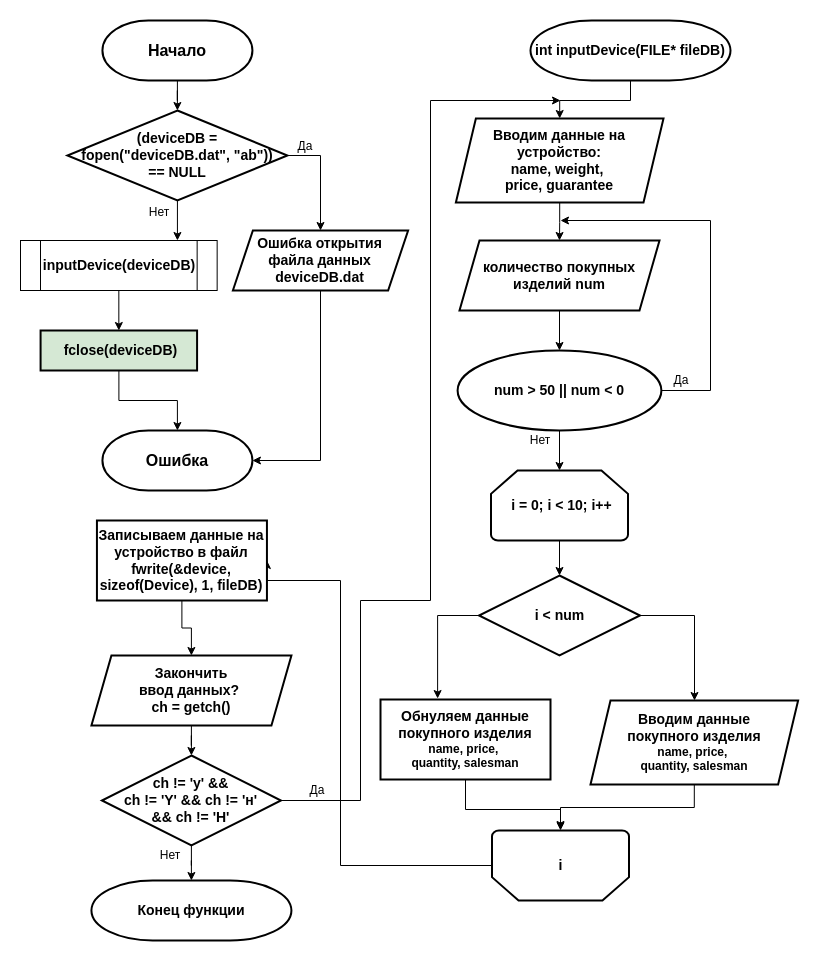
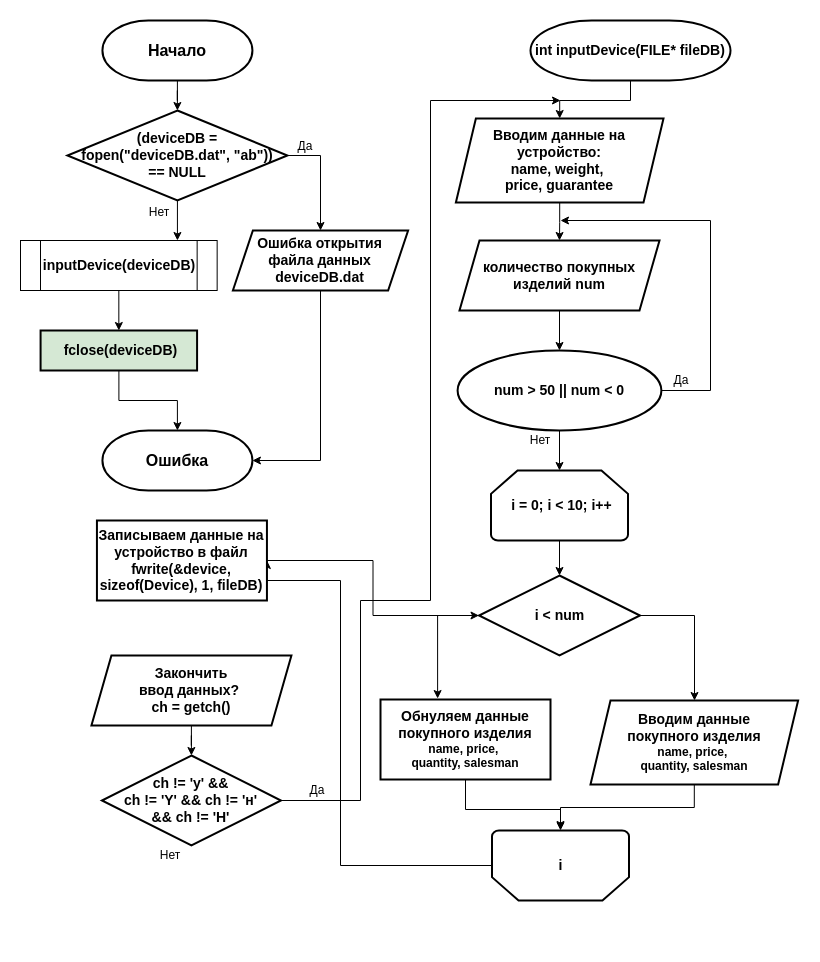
  <mxCell id="0" />
  <mxCell id="1" parent="0" />
  <mxCell id="2" value="" style="edgeStyle=orthogonalEdgeStyle;rounded=0;orthogonalLoop=1;jettySize=auto;html=1;fontColor=#000000;" edge="1" parent="1" source="3" target="14"><mxGeometry relative="1" as="geometry" /></mxCell>
  <mxCell id="3" value="&lt;span style=&quot;font-size: 16px&quot;&gt;&lt;b&gt;Начало&lt;/b&gt;&lt;/span&gt;" style="strokeWidth=2;html=1;shape=mxgraph.flowchart.terminator;whiteSpace=wrap;" parent="1" vertex="1"><mxGeometry x="101.93" y="20" width="150" height="60" as="geometry" /></mxCell>
  <mxCell id="4" value="&lt;span style=&quot;font-size: 16px&quot;&gt;&lt;b&gt;Ошибка&lt;/b&gt;&lt;/span&gt;" style="strokeWidth=2;html=1;shape=mxgraph.flowchart.terminator;whiteSpace=wrap;" parent="1" vertex="1"><mxGeometry x="101.93" y="430" width="150" height="60" as="geometry" /></mxCell>
  <mxCell id="5" value="" style="edgeStyle=orthogonalEdgeStyle;rounded=0;orthogonalLoop=1;jettySize=auto;html=1;fontColor=#000000;" edge="1" parent="1" source="6" target="11"><mxGeometry relative="1" as="geometry" /></mxCell>
  <mxCell id="6" value="&lt;span style=&quot;font-size: 14px;&quot;&gt;&lt;b&gt;int inputDevice(FILE* fileDB)&lt;/b&gt;&lt;/span&gt;" style="strokeWidth=2;html=1;shape=mxgraph.flowchart.terminator;whiteSpace=wrap;" parent="1" vertex="1"><mxGeometry x="530" y="20" width="200" height="60" as="geometry" /></mxCell>
- <mxCell id="7" value="&lt;span style=&quot;font-size: 14px&quot;&gt;&lt;b&gt;Конец функции&lt;/b&gt;&lt;/span&gt;" style="strokeWidth=2;html=1;shape=mxgraph.flowchart.terminator;whiteSpace=wrap;" parent="1" vertex="1"><mxGeometry x="90.93" y="880" width="200" height="60" as="geometry" /></mxCell>
  <mxCell id="8" value="" style="edgeStyle=orthogonalEdgeStyle;rounded=0;orthogonalLoop=1;jettySize=auto;html=1;fontColor=#000000;" edge="1" parent="1" source="9" target="20"><mxGeometry relative="1" as="geometry" /></mxCell>
  <mxCell id="9" value="&lt;div&gt;&lt;span style=&quot;font-size: 14px;&quot;&gt;&lt;b&gt;inputDevice(deviceDB)&lt;/b&gt;&lt;/span&gt;&lt;br&gt;&lt;/div&gt;" style="shape=process;whiteSpace=wrap;html=1;backgroundOutline=1;" parent="1" vertex="1"><mxGeometry x="20" y="240" width="196.65" height="50" as="geometry" /></mxCell>
  <mxCell id="10" value="" style="edgeStyle=orthogonalEdgeStyle;rounded=0;orthogonalLoop=1;jettySize=auto;html=1;fontColor=#000000;" edge="1" parent="1" source="11" target="22"><mxGeometry relative="1" as="geometry" /></mxCell>
  <mxCell id="11" value="&lt;font style=&quot;&quot;&gt;&lt;span style=&quot;font-size: 14px;&quot;&gt;&lt;b&gt;Вводим данные на устройство:&lt;br&gt;&lt;/b&gt;&lt;/span&gt;&lt;b style=&quot;font-size: 14px;&quot;&gt;name,&amp;nbsp;&lt;/b&gt;&lt;b style=&quot;font-size: 14px;&quot;&gt;weight,&amp;nbsp;&lt;br&gt;&lt;/b&gt;&lt;b style=&quot;font-size: 14px;&quot;&gt;price,&amp;nbsp;&lt;/b&gt;&lt;b style=&quot;font-size: 14px;&quot;&gt;guarantee&lt;/b&gt;&lt;br&gt;&lt;/font&gt;" style="shape=parallelogram;perimeter=parallelogramPerimeter;whiteSpace=wrap;html=1;fixedSize=1;strokeWidth=2;" parent="1" vertex="1"><mxGeometry x="455.38" y="118" width="207.62" height="84" as="geometry" /></mxCell>
  <mxCell id="12" style="edgeStyle=orthogonalEdgeStyle;rounded=0;orthogonalLoop=1;jettySize=auto;html=1;exitX=1;exitY=0.5;exitDx=0;exitDy=0;fontColor=#000000;" edge="1" parent="1" source="14" target="16"><mxGeometry relative="1" as="geometry" /></mxCell>
  <mxCell id="13" style="edgeStyle=orthogonalEdgeStyle;rounded=0;orthogonalLoop=1;jettySize=auto;html=1;entryX=0.798;entryY=0;entryDx=0;entryDy=0;entryPerimeter=0;fontColor=#000000;" edge="1" parent="1" source="14" target="9"><mxGeometry relative="1" as="geometry" /></mxCell>
  <mxCell id="14" value="&lt;span style=&quot;font-size: 14px;&quot;&gt;&lt;b&gt;(deviceDB = fopen(&quot;deviceDB.dat&quot;, &quot;ab&quot;)) &lt;br&gt;== NULL&lt;/b&gt;&lt;/span&gt;" style="rhombus;whiteSpace=wrap;html=1;strokeWidth=2;" vertex="1" parent="1"><mxGeometry x="66.93" y="110" width="220" height="90" as="geometry" /></mxCell>
  <mxCell id="15" style="edgeStyle=orthogonalEdgeStyle;rounded=0;orthogonalLoop=1;jettySize=auto;html=1;fontColor=#000000;" edge="1" parent="1" source="16" target="4"><mxGeometry relative="1" as="geometry"><Array as="points"><mxPoint x="320" y="460" /></Array></mxGeometry></mxCell>
  <mxCell id="16" value="&lt;font style=&quot;&quot;&gt;&lt;span style=&quot;font-size: 14px;&quot;&gt;&lt;b&gt;Ошибка открытия файла данных deviceDB.dat&lt;/b&gt;&lt;/span&gt;&lt;br&gt;&lt;/font&gt;" style="shape=parallelogram;perimeter=parallelogramPerimeter;whiteSpace=wrap;html=1;fixedSize=1;strokeWidth=2;" vertex="1" parent="1"><mxGeometry x="232.38" y="230" width="175.24" height="60" as="geometry" /></mxCell>
  <mxCell id="17" value="Да" style="text;html=1;strokeColor=none;fillColor=none;align=center;verticalAlign=middle;whiteSpace=wrap;rounded=0;" vertex="1" parent="1"><mxGeometry x="284.93" y="136" width="40" height="20" as="geometry" /></mxCell>
  <mxCell id="18" value="Нет" style="text;html=1;strokeColor=none;fillColor=none;align=center;verticalAlign=middle;whiteSpace=wrap;rounded=0;" vertex="1" parent="1"><mxGeometry x="139" y="202" width="40" height="20" as="geometry" /></mxCell>
  <mxCell id="19" style="edgeStyle=orthogonalEdgeStyle;rounded=0;orthogonalLoop=1;jettySize=auto;html=1;entryX=0.5;entryY=0;entryDx=0;entryDy=0;entryPerimeter=0;fontColor=#000000;" edge="1" parent="1" source="20" target="4"><mxGeometry relative="1" as="geometry" /></mxCell>
  <mxCell id="20" value="&lt;span style=&quot;font-size: 14px;&quot;&gt;&lt;b&gt;&amp;nbsp;fclose(deviceDB)&lt;/b&gt;&lt;/span&gt;" style="whiteSpace=wrap;html=1;strokeWidth=2;align=center;fillColor=#d5e8d4;" vertex="1" parent="1"><mxGeometry x="40.08" y="330" width="156.5" height="40" as="geometry" /></mxCell>
  <mxCell id="21" value="" style="edgeStyle=orthogonalEdgeStyle;rounded=0;orthogonalLoop=1;jettySize=auto;html=1;fontColor=#000000;" edge="1" parent="1" source="22" target="25"><mxGeometry relative="1" as="geometry" /></mxCell>
  <mxCell id="22" value="&lt;font style=&quot;&quot;&gt;&lt;span style=&quot;font-size: 14px;&quot;&gt;&lt;b&gt;количество покупных изделий num&lt;/b&gt;&lt;/span&gt;&lt;br&gt;&lt;/font&gt;" style="shape=parallelogram;perimeter=parallelogramPerimeter;whiteSpace=wrap;html=1;fixedSize=1;strokeWidth=2;" vertex="1" parent="1"><mxGeometry x="459" y="240" width="200" height="70" as="geometry" /></mxCell>
  <mxCell id="23" style="edgeStyle=orthogonalEdgeStyle;rounded=0;orthogonalLoop=1;jettySize=auto;html=1;fontColor=#000000;" edge="1" parent="1" source="25"><mxGeometry relative="1" as="geometry"><mxPoint x="560" y="220" as="targetPoint" /><Array as="points"><mxPoint x="710" y="390" /><mxPoint x="710" y="220" /></Array></mxGeometry></mxCell>
  <mxCell id="24" value="" style="edgeStyle=orthogonalEdgeStyle;rounded=0;orthogonalLoop=1;jettySize=auto;html=1;fontColor=#000000;" edge="1" parent="1" source="25" target="27"><mxGeometry relative="1" as="geometry" /></mxCell>
  <mxCell id="25" value="&lt;span style=&quot;font-size: 14px;&quot;&gt;&lt;b&gt;num &amp;gt; 50 || num &amp;lt; 0&lt;/b&gt;&lt;/span&gt;" style="ellipse;whiteSpace=wrap;html=1;strokeWidth=2;" vertex="1" parent="1"><mxGeometry x="457.09" y="350" width="203.81" height="80" as="geometry" /></mxCell>
  <mxCell id="26" value="" style="edgeStyle=orthogonalEdgeStyle;rounded=0;orthogonalLoop=1;jettySize=auto;html=1;fontColor=#000000;" edge="1" parent="1" source="27" target="32"><mxGeometry relative="1" as="geometry" /></mxCell>
  <mxCell id="27" value="&lt;span style=&quot;font-size: 14px;&quot;&gt;&lt;b&gt;&amp;nbsp;i = 0; i &amp;lt; 10; i++&lt;/b&gt;&lt;/span&gt;" style="strokeWidth=2;html=1;shape=mxgraph.flowchart.loop_limit;whiteSpace=wrap;" vertex="1" parent="1"><mxGeometry x="490.5" y="470" width="137" height="70" as="geometry" /></mxCell>
  <mxCell id="28" style="edgeStyle=orthogonalEdgeStyle;rounded=0;orthogonalLoop=1;jettySize=auto;html=1;entryX=1;entryY=0.5;entryDx=0;entryDy=0;fontColor=#000000;" edge="1" parent="1" source="29" target="38"><mxGeometry relative="1" as="geometry"><Array as="points"><mxPoint x="340" y="865" /><mxPoint x="340" y="580" /></Array></mxGeometry></mxCell>
  <mxCell id="29" value="&lt;span style=&quot;font-size: 14px&quot;&gt;&lt;b&gt;i&lt;/b&gt;&lt;/span&gt;" style="strokeWidth=2;html=1;shape=mxgraph.flowchart.loop_limit;whiteSpace=wrap;direction=west;" vertex="1" parent="1"><mxGeometry x="491.5" y="830" width="137" height="70" as="geometry" /></mxCell>
  <mxCell id="30" style="edgeStyle=orthogonalEdgeStyle;rounded=0;orthogonalLoop=1;jettySize=auto;html=1;fontColor=#000000;" edge="1" parent="1" source="32" target="34"><mxGeometry relative="1" as="geometry"><Array as="points"><mxPoint x="694" y="615" /></Array></mxGeometry></mxCell>
  <mxCell id="31" style="edgeStyle=orthogonalEdgeStyle;rounded=0;orthogonalLoop=1;jettySize=auto;html=1;entryX=0.336;entryY=-0.012;entryDx=0;entryDy=0;entryPerimeter=0;fontColor=#000000;" edge="1" parent="1" source="32" target="36"><mxGeometry relative="1" as="geometry"><Array as="points"><mxPoint x="437" y="615" /></Array></mxGeometry></mxCell>
  <mxCell id="32" value="&lt;span style=&quot;font-size: 14px;&quot;&gt;&lt;b&gt;i &amp;lt; num&lt;/b&gt;&lt;/span&gt;" style="rhombus;whiteSpace=wrap;html=1;strokeWidth=2;" vertex="1" parent="1"><mxGeometry x="478.52" y="575" width="160.96" height="80" as="geometry" /></mxCell>
  <mxCell id="33" style="edgeStyle=orthogonalEdgeStyle;rounded=0;orthogonalLoop=1;jettySize=auto;html=1;entryX=0.5;entryY=1;entryDx=0;entryDy=0;entryPerimeter=0;fontColor=#000000;" edge="1" parent="1" source="34" target="29"><mxGeometry relative="1" as="geometry" /></mxCell>
  <mxCell id="34" value="&lt;font style=&quot;&quot;&gt;&lt;span style=&quot;font-size: 14px;&quot;&gt;&lt;b&gt;Вводим данные &lt;br&gt;покупного изделия&lt;br&gt;&lt;/b&gt;&lt;/span&gt;&lt;b&gt;name,&amp;nbsp;price,&amp;nbsp;&lt;br&gt;quantity,&amp;nbsp;salesman&lt;/b&gt;&lt;br&gt;&lt;/font&gt;" style="shape=parallelogram;perimeter=parallelogramPerimeter;whiteSpace=wrap;html=1;fixedSize=1;strokeWidth=2;" vertex="1" parent="1"><mxGeometry x="590" y="700" width="207.62" height="84" as="geometry" /></mxCell>
  <mxCell id="35" style="edgeStyle=orthogonalEdgeStyle;rounded=0;orthogonalLoop=1;jettySize=auto;html=1;entryX=0.5;entryY=1;entryDx=0;entryDy=0;entryPerimeter=0;fontColor=#000000;" edge="1" parent="1"><mxGeometry relative="1" as="geometry"><mxPoint x="465" y="778" as="sourcePoint" /><mxPoint x="560" y="829" as="targetPoint" /><Array as="points"><mxPoint x="465" y="809" /><mxPoint x="560" y="809" /></Array></mxGeometry></mxCell>
  <mxCell id="36" value="&lt;span style=&quot;font-size: 14px;&quot;&gt;&lt;b&gt;Обнуляем данные&lt;br&gt;покупного изделия&lt;br&gt;&lt;/b&gt;&lt;/span&gt;&lt;b&gt;name,&amp;nbsp;price,&amp;nbsp;&lt;br&gt;quantity,&amp;nbsp;salesman&lt;/b&gt;" style="whiteSpace=wrap;html=1;strokeWidth=2;align=center;" vertex="1" parent="1"><mxGeometry x="380" y="699" width="170" height="80" as="geometry" /></mxCell>
- <mxCell id="37" value="" style="edgeStyle=orthogonalEdgeStyle;rounded=0;orthogonalLoop=1;jettySize=auto;html=1;fontColor=#000000;" edge="1" parent="1" source="38" target="40"><mxGeometry relative="1" as="geometry" /></mxCell>
+ <mxCell id="37" value="" style="edgeStyle=orthogonalEdgeStyle;rounded=0;orthogonalLoop=1;jettySize=auto;html=1;fontColor=#000000;" edge="1" parent="1" source="38" target="32"><mxGeometry relative="1" as="geometry" /></mxCell>
  <mxCell id="38" value="&lt;span style=&quot;font-size: 14px;&quot;&gt;&lt;b&gt;Записываем данные на устройство в файл&lt;br&gt;&lt;/b&gt;&lt;/span&gt;&lt;span style=&quot;font-size: 14px;&quot;&gt;&lt;b&gt;fwrite(&amp;amp;device, sizeof(Device), 1, fileDB)&lt;/b&gt;&lt;/span&gt;" style="whiteSpace=wrap;html=1;strokeWidth=2;align=center;" vertex="1" parent="1"><mxGeometry x="96.44" y="520" width="170" height="80" as="geometry" /></mxCell>
  <mxCell id="39" value="" style="edgeStyle=orthogonalEdgeStyle;rounded=0;orthogonalLoop=1;jettySize=auto;html=1;fontColor=#000000;" edge="1" parent="1" source="40" target="43"><mxGeometry relative="1" as="geometry" /></mxCell>
  <mxCell id="40" value="&lt;font style=&quot;&quot;&gt;&lt;b style=&quot;font-size: 14px;&quot;&gt;Закончить &lt;br&gt;ввод данных?&amp;nbsp;&lt;/b&gt;&lt;br&gt;&lt;span style=&quot;font-size: 14px;&quot;&gt;&lt;b&gt;ch = getch()&lt;/b&gt;&lt;/span&gt;&lt;br&gt;&lt;/font&gt;" style="shape=parallelogram;perimeter=parallelogramPerimeter;whiteSpace=wrap;html=1;fixedSize=1;strokeWidth=2;" vertex="1" parent="1"><mxGeometry x="90.93" y="655" width="200" height="70" as="geometry" /></mxCell>
- <mxCell id="41" value="" style="edgeStyle=orthogonalEdgeStyle;rounded=0;orthogonalLoop=1;jettySize=auto;html=1;fontColor=#000000;" edge="1" parent="1" source="43" target="7"><mxGeometry relative="1" as="geometry" /></mxCell>
  <mxCell id="42" style="edgeStyle=orthogonalEdgeStyle;rounded=0;orthogonalLoop=1;jettySize=auto;html=1;fontColor=#000000;" edge="1" parent="1" source="43"><mxGeometry relative="1" as="geometry"><mxPoint x="560" y="100" as="targetPoint" /><Array as="points"><mxPoint x="360" y="800" /><mxPoint x="360" y="600" /><mxPoint x="430" y="600" /><mxPoint x="430" y="100" /></Array></mxGeometry></mxCell>
  <mxCell id="43" value="&lt;span style=&quot;font-size: 14px;&quot;&gt;&lt;b&gt;ch != 'y' &amp;amp;&amp;amp; &lt;br&gt;ch != 'Y' &amp;amp;&amp;amp; ch != 'н' &lt;br&gt;&amp;amp;&amp;amp; ch != 'Н'&lt;/b&gt;&lt;/span&gt;" style="rhombus;whiteSpace=wrap;html=1;strokeWidth=2;" vertex="1" parent="1"><mxGeometry x="101.41" y="755" width="179.03" height="90" as="geometry" /></mxCell>
  <mxCell id="44" value="Да" style="text;html=1;strokeColor=none;fillColor=none;align=center;verticalAlign=middle;whiteSpace=wrap;rounded=0;" vertex="1" parent="1"><mxGeometry x="660.9" y="370" width="40" height="20" as="geometry" /></mxCell>
  <mxCell id="45" value="Да" style="text;html=1;strokeColor=none;fillColor=none;align=center;verticalAlign=middle;whiteSpace=wrap;rounded=0;" vertex="1" parent="1"><mxGeometry x="296.65" y="780" width="40" height="20" as="geometry" /></mxCell>
  <mxCell id="46" value="Нет" style="text;html=1;strokeColor=none;fillColor=none;align=center;verticalAlign=middle;whiteSpace=wrap;rounded=0;" vertex="1" parent="1"><mxGeometry x="520" y="430" width="40" height="20" as="geometry" /></mxCell>
  <mxCell id="47" value="Нет" style="text;html=1;strokeColor=none;fillColor=none;align=center;verticalAlign=middle;whiteSpace=wrap;rounded=0;" vertex="1" parent="1"><mxGeometry x="150" y="845" width="40" height="20" as="geometry" /></mxCell>
